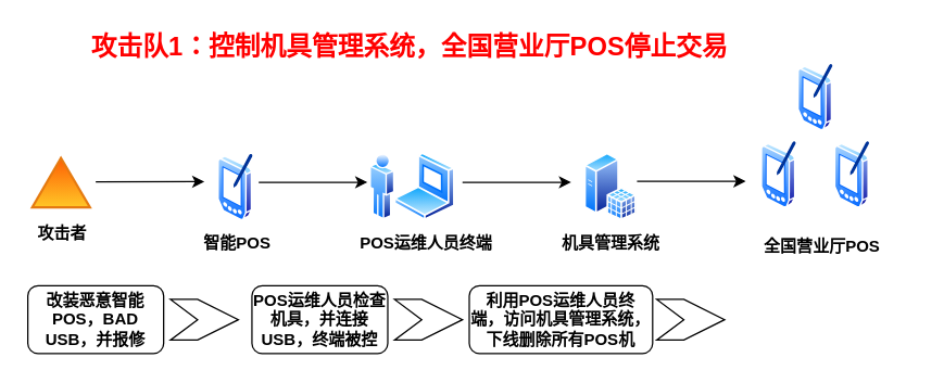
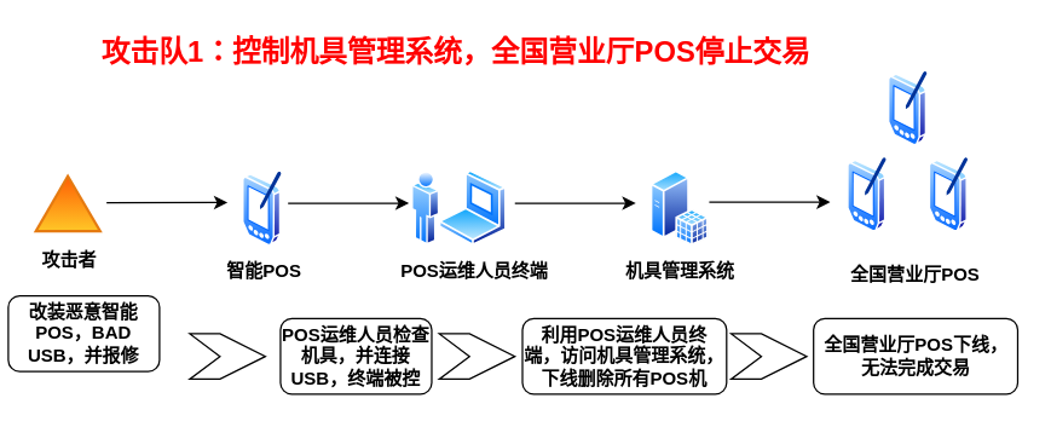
  <mxCell id="0" />
  <mxCell id="1" parent="0" />
  <mxCell id="2" value="&lt;b&gt;智能POS&lt;/b&gt;" style="image;aspect=fixed;perimeter=ellipsePerimeter;html=1;align=center;shadow=0;dashed=0;spacingTop=3;image=img/lib/active_directory/pda.svg;" parent="1" vertex="1"><mxGeometry x="160" y="112.25" width="27" height="50" as="geometry" /></mxCell>
  <mxCell id="3" value="&lt;b&gt;POS运维人员终端&lt;/b&gt;" style="image;aspect=fixed;perimeter=ellipsePerimeter;html=1;align=center;shadow=0;dashed=0;spacingTop=3;image=img/lib/active_directory/laptop_client.svg;" parent="1" vertex="1"><mxGeometry x="290" y="112.25" width="45" height="50" as="geometry" /></mxCell>
  <mxCell id="4" value="" style="image;aspect=fixed;perimeter=ellipsePerimeter;html=1;align=center;shadow=0;dashed=0;spacingTop=3;image=img/lib/active_directory/user.svg;" parent="1" vertex="1"><mxGeometry x="272" y="112.25" width="18.5" height="50" as="geometry" /></mxCell>
  <mxCell id="5" value="&lt;b&gt;攻击者&lt;/b&gt;" style="image;aspect=fixed;perimeter=ellipsePerimeter;html=1;align=center;shadow=0;dashed=0;spacingTop=3;image=img/lib/active_directory/windows_domain.svg;" parent="1" vertex="1"><mxGeometry x="20" y="112.25" width="50" height="42.5" as="geometry" /></mxCell>
  <mxCell id="6" value="&lt;b&gt;机具管理系统&lt;/b&gt;" style="image;aspect=fixed;perimeter=ellipsePerimeter;html=1;align=center;shadow=0;dashed=0;spacingTop=3;image=img/lib/active_directory/sql_server.svg;" parent="1" vertex="1"><mxGeometry x="430" y="112.25" width="38.5" height="50" as="geometry" /></mxCell>
  <mxCell id="7" value="" style="image;aspect=fixed;perimeter=ellipsePerimeter;html=1;align=center;shadow=0;dashed=0;spacingTop=3;image=img/lib/active_directory/pda.svg;" parent="1" vertex="1"><mxGeometry x="587" y="46" width="27" height="50" as="geometry" /></mxCell>
  <mxCell id="8" value="" style="image;aspect=fixed;perimeter=ellipsePerimeter;html=1;align=center;shadow=0;dashed=0;spacingTop=3;image=img/lib/active_directory/pda.svg;" parent="1" vertex="1"><mxGeometry x="614" y="103" width="27" height="50" as="geometry" /></mxCell>
  <mxCell id="9" value="" style="image;aspect=fixed;perimeter=ellipsePerimeter;html=1;align=center;shadow=0;dashed=0;spacingTop=3;image=img/lib/active_directory/pda.svg;" parent="1" vertex="1"><mxGeometry x="560" y="103" width="27" height="50" as="geometry" /></mxCell>
  <mxCell id="10" value="" style="endArrow=classic;html=1;rounded=0;exitX=1;exitY=0.5;exitDx=0;exitDy=0;" parent="1" source="5" edge="1"><mxGeometry width="50" height="50" relative="1" as="geometry"><mxPoint x="370" y="148.25" as="sourcePoint" /><mxPoint x="150" y="133.25" as="targetPoint" /></mxGeometry></mxCell>
  <mxCell id="11" value="" style="endArrow=classic;html=1;rounded=0;exitX=1;exitY=0.5;exitDx=0;exitDy=0;" parent="1" edge="1"><mxGeometry width="50" height="50" relative="1" as="geometry"><mxPoint x="190" y="133.75" as="sourcePoint" /><mxPoint x="270" y="133.75" as="targetPoint" /></mxGeometry></mxCell>
  <mxCell id="12" value="" style="endArrow=classic;html=1;rounded=0;exitX=1;exitY=0.5;exitDx=0;exitDy=0;" parent="1" edge="1"><mxGeometry width="50" height="50" relative="1" as="geometry"><mxPoint x="340" y="133.75" as="sourcePoint" /><mxPoint x="420" y="133.75" as="targetPoint" /></mxGeometry></mxCell>
  <mxCell id="13" value="" style="endArrow=classic;html=1;rounded=0;exitX=1;exitY=0.5;exitDx=0;exitDy=0;" parent="1" edge="1"><mxGeometry width="50" height="50" relative="1" as="geometry"><mxPoint x="468.5" y="133" as="sourcePoint" /><mxPoint x="548.5" y="133" as="targetPoint" /></mxGeometry></mxCell>
  <mxCell id="14" value="&lt;b style=&quot;font-size: 19px;&quot;&gt;攻击队1：控制机具管理系统，全国营业厅POS停止交易&lt;/b&gt;" style="text;html=1;strokeColor=none;fillColor=none;align=left;verticalAlign=middle;whiteSpace=wrap;rounded=0;fontColor=#ff0000;fontSize=19;" parent="1" vertex="1"><mxGeometry x="65" y="20" width="490" height="30" as="geometry" /></mxCell>
  <mxCell id="15" value="全国营业厅POS" style="text;html=1;strokeColor=none;fillColor=none;align=center;verticalAlign=middle;whiteSpace=wrap;rounded=0;fontStyle=1" parent="1" vertex="1"><mxGeometry x="560" y="166" width="90" height="30" as="geometry" /></mxCell>
- <mxCell id="16" value="改装恶意智能POS，BAD USB，并报修" style="rounded=1;whiteSpace=wrap;html=1;fontStyle=1" parent="1" vertex="1"><mxGeometry x="20" y="210" width="100" height="50" as="geometry" /></mxCell>
+ <mxCell id="16" value="改装恶意智能POS，BAD USB，并报修" style="rounded=1;whiteSpace=wrap;html=1;fontStyle=1" parent="1" vertex="1"><mxGeometry x="5" y="195" width="100" height="50" as="geometry" /></mxCell>
  <mxCell id="17" value="POS运维人员检查机具，并连接USB，终端被控" style="rounded=1;whiteSpace=wrap;html=1;fontStyle=1" parent="1" vertex="1"><mxGeometry x="185" y="210" width="100" height="50" as="geometry" /></mxCell>
  <mxCell id="18" value="利用POS运维人员终端，访问机具管理系统，下线删除所有POS机" style="rounded=1;whiteSpace=wrap;html=1;fontStyle=1" parent="1" vertex="1"><mxGeometry x="345" y="210" width="135" height="50" as="geometry" /></mxCell>
+ <mxCell id="19" value="全国营业厅POS下线，无法完成交易" style="rounded=1;whiteSpace=wrap;html=1;fontStyle=1" parent="1" vertex="1"><mxGeometry x="537.5" y="210" width="135" height="50" as="geometry" /></mxCell>
  <mxCell id="20" value="" style="html=1;shadow=0;dashed=0;align=center;verticalAlign=middle;shape=mxgraph.arrows2.arrow;dy=0;dx=30;notch=20;" parent="1" vertex="1"><mxGeometry x="125" y="220" width="50" height="30" as="geometry" /></mxCell>
  <mxCell id="21" value="" style="html=1;shadow=0;dashed=0;align=center;verticalAlign=middle;shape=mxgraph.arrows2.arrow;dy=0;dx=30;notch=20;" parent="1" vertex="1"><mxGeometry x="290" y="220" width="50" height="30" as="geometry" /></mxCell>
  <mxCell id="22" value="" style="html=1;shadow=0;dashed=0;align=center;verticalAlign=middle;shape=mxgraph.arrows2.arrow;dy=0;dx=30;notch=20;" parent="1" vertex="1"><mxGeometry x="483" y="220" width="50" height="30" as="geometry" /></mxCell>
